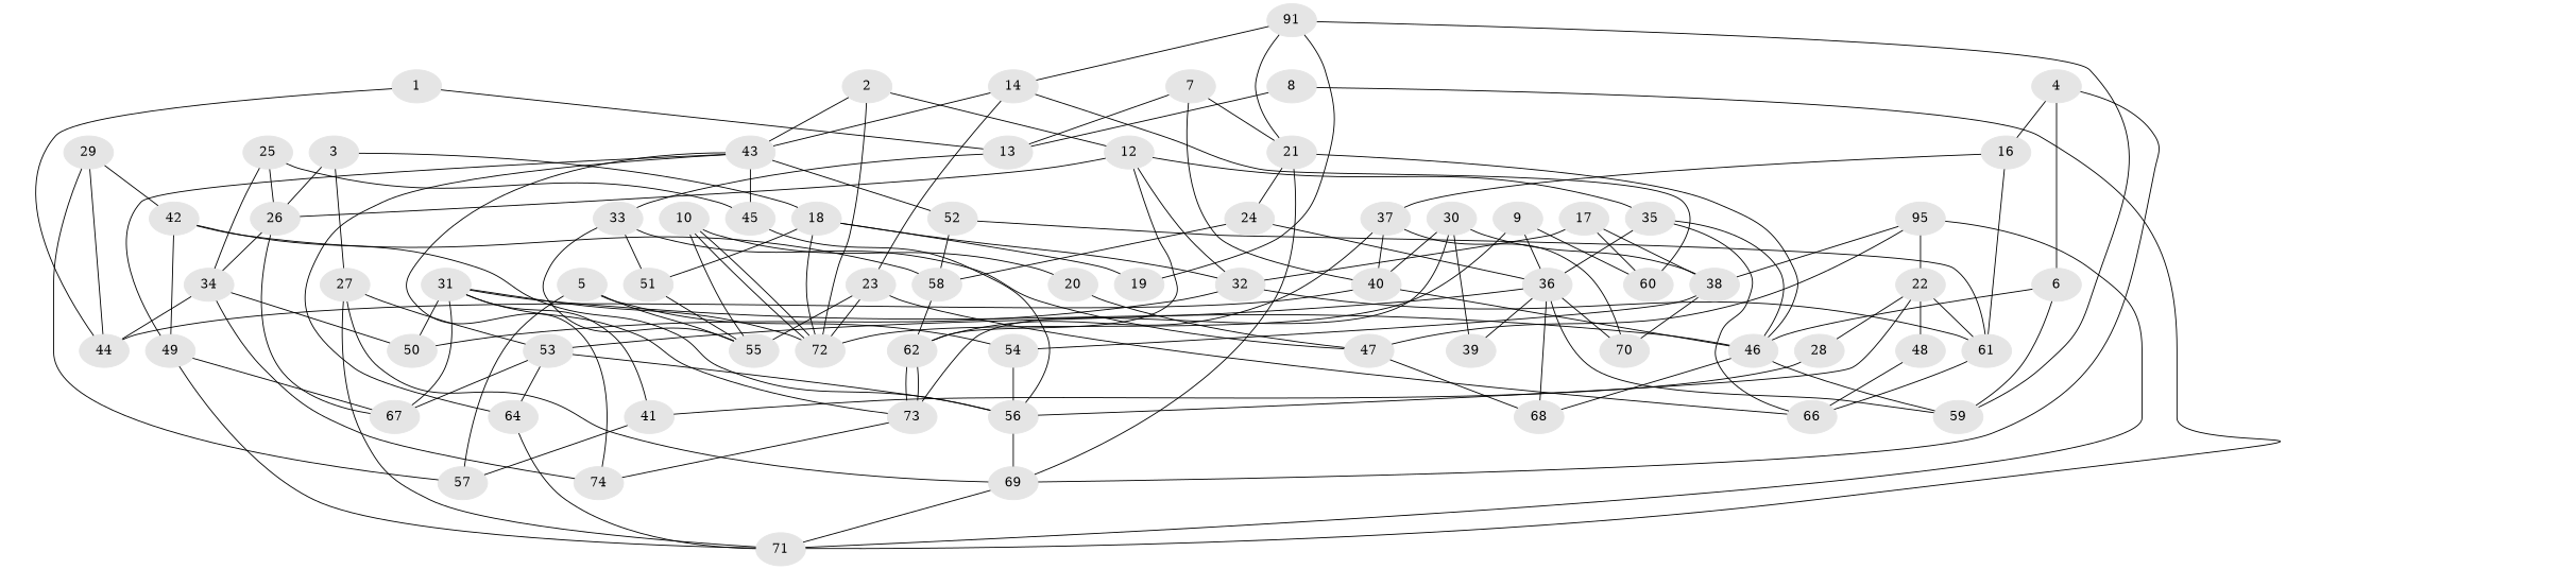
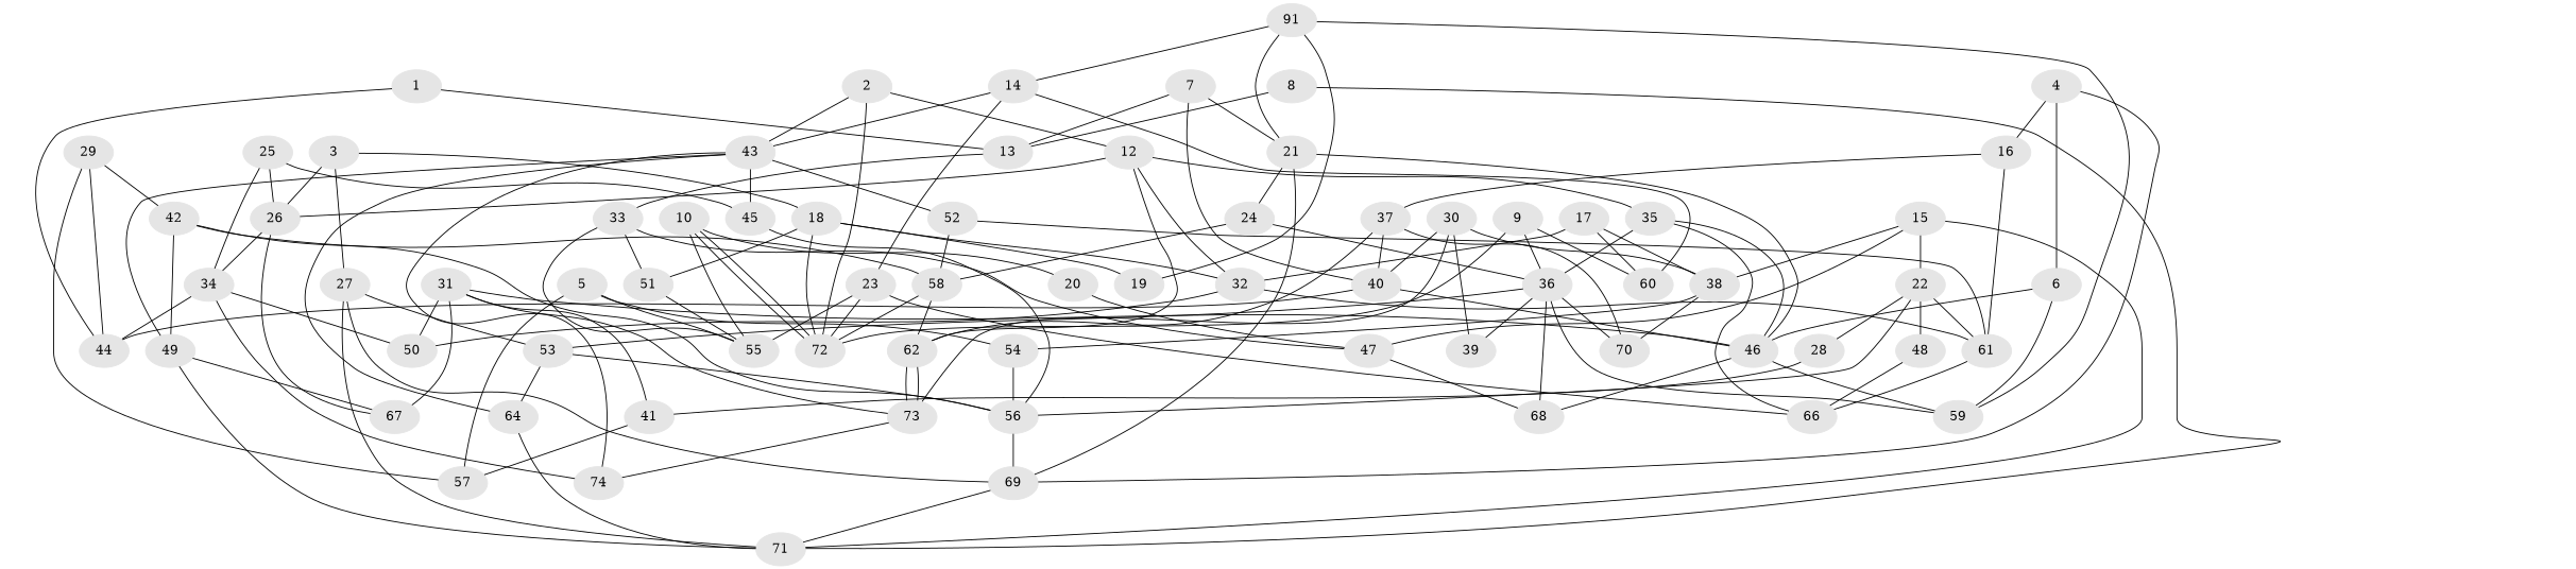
  graph {
    node [color=gray90 style=filled]
    1
    13
    44
    33
    62
    73
    2
    12
    43
    72
    26
    32
    35
    45
    74
    49
    52
    64
    3
    18
    27
    19
    51
    34
    67
    69
    71
    53
    4
    6
    16
    46
    59
    37
    61
    5
    54
    55
    57
    56
    68
    7
    21
    40
    24
    8
    9
    36
    60
    39
    70
    10
    20
    47
    n55 [label=91]
    14
    23
    50
    66
-   15 [label=95]
+   15
    22
    38
    28
    48
    17
    58
    41
    25
    29
    42
    30
    31
    1 -- 13
    1 -- 44
    13 -- 33
    33 -- 51
    33 -- 55
    33 -- 47
    62 -- 73
    62 -- 73
    73 -- 74
    2 -- 12
    2 -- 43
    2 -- 72
    12 -- 62
    12 -- 26
    12 -- 32
    12 -- 35
    43 -- 45
    43 -- 74
    43 -- 49
    43 -- 52
    43 -- 64
    26 -- 34
    26 -- 67
    32 -- 61
    32 -- 50
    35 -- 46
    35 -- 36
    35 -- 66
    45 -- 56
    49 -- 67
    49 -- 71
    52 -- 61
    52 -- 58
    64 -- 71
    3 -- 26
    3 -- 18
    3 -- 27
    18 -- 72
    18 -- 32
    18 -- 19
    18 -- 51
    27 -- 69
    27 -- 71
    27 -- 53
    51 -- 55
    34 -- 44
    34 -- 74
    34 -- 50
    69 -- 71
    53 -- 64
-   53 -- 67
    53 -- 56
    4 -- 69
    4 -- 6
    4 -- 16
    6 -- 46
    6 -- 59
    16 -- 37
    16 -- 61
    46 -- 59
    46 -- 68
    37 -- 62
    37 -- 40
    37 -- 70
    61 -- 66
    5 -- 54
    5 -- 55
    5 -- 57
    54 -- 56
    56 -- 69
    7 -- 13
    7 -- 21
    7 -- 40
    21 -- 69
    21 -- 46
    21 -- 24
    40 -- 44
    40 -- 46
    24 -- 36
    24 -- 58
    8 -- 13
    8 -- 71
    9 -- 72
    9 -- 36
    9 -- 60
    36 -- 53
    36 -- 59
    36 -- 68
    36 -- 39
    36 -- 70
    10 -- 72
    10 -- 72
    10 -- 55
    10 -- 20
    20 -- 47
    47 -- 68
    n55 -- 19
    n55 -- 59
    n55 -- 21
    n55 -- 14
    14 -- 43
    14 -- 60
    14 -- 23
    23 -- 72
    23 -- 55
    23 -- 66
    15 -- 71
    15 -- 47
    15 -- 22
    15 -- 38
    22 -- 61
    22 -- 56
    22 -- 28
    22 -- 48
    38 -- 54
    38 -- 70
    28 -- 41
    48 -- 66
    17 -- 32
    17 -- 60
    17 -- 38
    58 -- 62
    41 -- 57
    25 -- 26
    25 -- 45
    25 -- 34
    29 -- 44
    29 -- 57
    29 -- 42
    42 -- 49
    42 -- 56
    42 -- 58
    30 -- 73
    30 -- 40
    30 -- 39
    30 -- 38
    31 -- 73
-   31 -- 72
+   58 -- 72
    31 -- 67
    31 -- 46
    31 -- 50
    31 -- 41
  }
